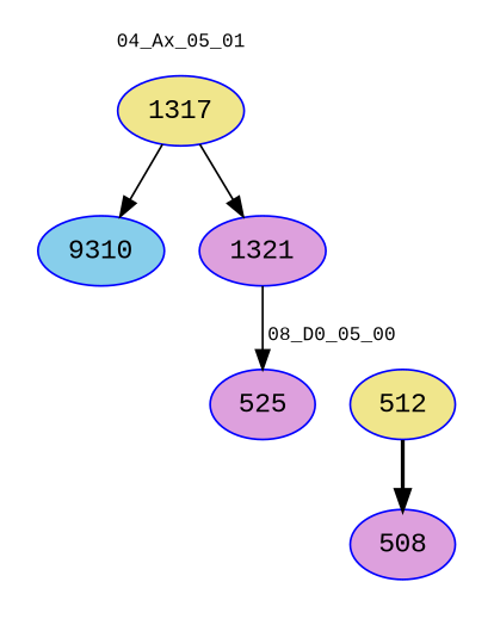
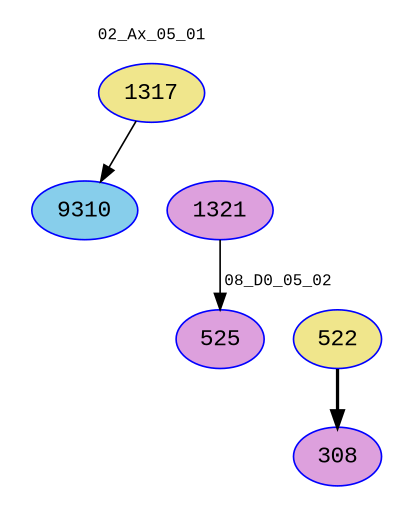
  digraph {
    fontname="Liberation Mono"
    node [color=blue fillcolor=plum fontname="Liberation Mono" style=filled]
    edge [color=black fontname="Liberation Mono" style=solid]
    n1 [fillcolor=khaki label=1317]
    n2 [fillcolor=skyblue label=9310]
    n3 [label=1321]
-   n4 [fillcolor=khaki label=512]
-   n5 [label=508]
+   n4 [fillcolor=khaki label=522]
+   n5 [label=308]
    n6 [label=525]
    subgraph cluster_1 {
      color=white
      fontsize=10
-     label="04_Ax_05_01"
+     label="02_Ax_05_01"
      n1
      n2
      n3
    }
    subgraph cluster_2 {
      color=white
      fontsize=10
-     label="08_D0_05_00"
+     label="08_D0_05_02"
      n4
      n5
      n6
    }
    n1 -> n2
-   n1 -> n3
    n3 -> n6
    n4 -> n5 [style=bold]
  }
